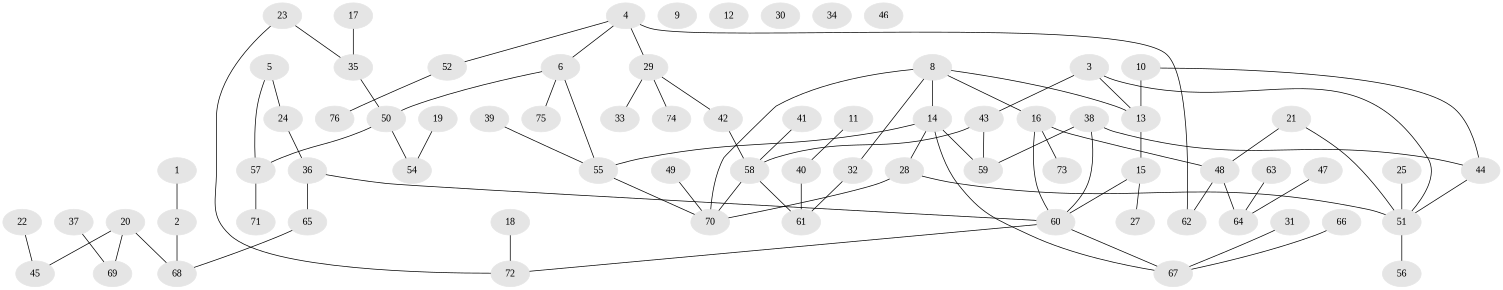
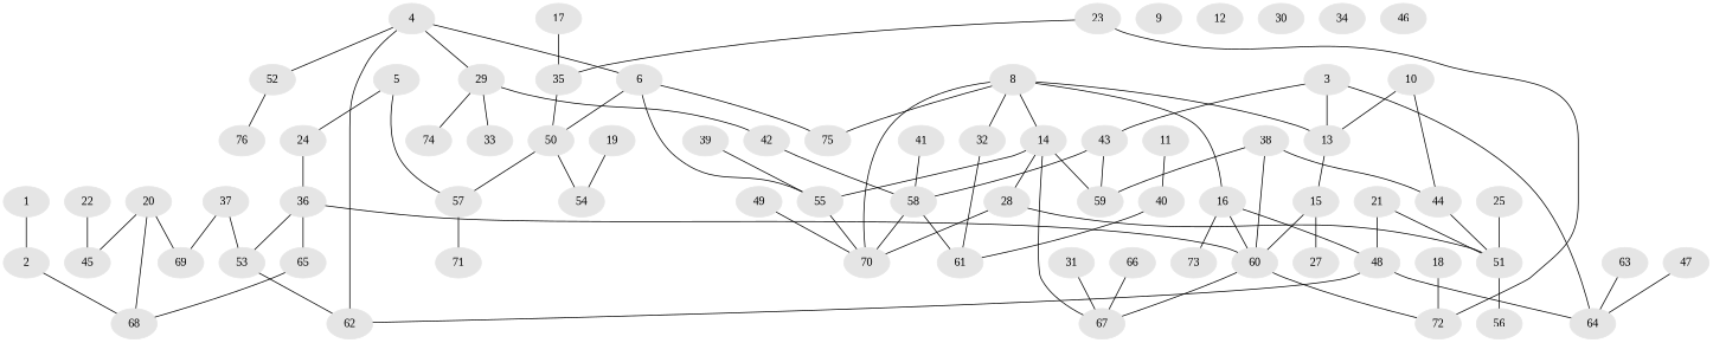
  graph {
    fontname="Liberation Serif"
    node [color=gray90 fontname="Liberation Serif" style=filled]
    edge [fontname="Liberation Serif"]
    1
    2
    68
    3
    13
    43
    64
    15
    59
    58
    4
    6
    29
    52
    62
    50
    55
    75
    33
    42
    74
    76
    5
    24
    57
    36
    71
    54
    70
    8
    14
    16
    32
    67
    28
    60
    48
    73
    61
    9
    10
    44
    51
    11
    40
    12
    27
    72
    17
    35
    18
    19
    20
    45
    69
    21
    56
    22
    23
+   53
    65
    25
    30
    31
    34
    37
    38
    39
    41
    46
    47
    49
    63
    66
    1 -- 2
    2 -- 68
    3 -- 13
    3 -- 43
-   3 -- 51
+   3 -- 64
    13 -- 15
    43 -- 59
    43 -- 58
    15 -- 60
    15 -- 27
    58 -- 70
    58 -- 61
    4 -- 6
    4 -- 29
    4 -- 52
    4 -- 62
    6 -- 50
    6 -- 55
    6 -- 75
    29 -- 33
    29 -- 42
    29 -- 74
    52 -- 76
    50 -- 57
    50 -- 54
    55 -- 70
    42 -- 58
    5 -- 24
    5 -- 57
    24 -- 36
    57 -- 71
    36 -- 60
+   36 -- 53
    36 -- 65
    8 -- 13
+   8 -- 75
    8 -- 70
    8 -- 14
    8 -- 16
    8 -- 32
    14 -- 59
    14 -- 55
    14 -- 67
    14 -- 28
    16 -- 60
    16 -- 48
    16 -- 73
    32 -- 61
    28 -- 70
    28 -- 51
    60 -- 67
    60 -- 72
    48 -- 64
    48 -- 62
    10 -- 13
    10 -- 44
    44 -- 51
    51 -- 56
    11 -- 40
    40 -- 61
    17 -- 35
    35 -- 50
    18 -- 72
    19 -- 54
    20 -- 68
    20 -- 45
    20 -- 69
    21 -- 48
    21 -- 51
    22 -- 45
    23 -- 72
    23 -- 35
+   53 -- 62
    65 -- 68
    25 -- 51
    31 -- 67
    37 -- 69
+   37 -- 53
    38 -- 59
    38 -- 60
    38 -- 44
    39 -- 55
    41 -- 58
    47 -- 64
    49 -- 70
    63 -- 64
    66 -- 67
  }
